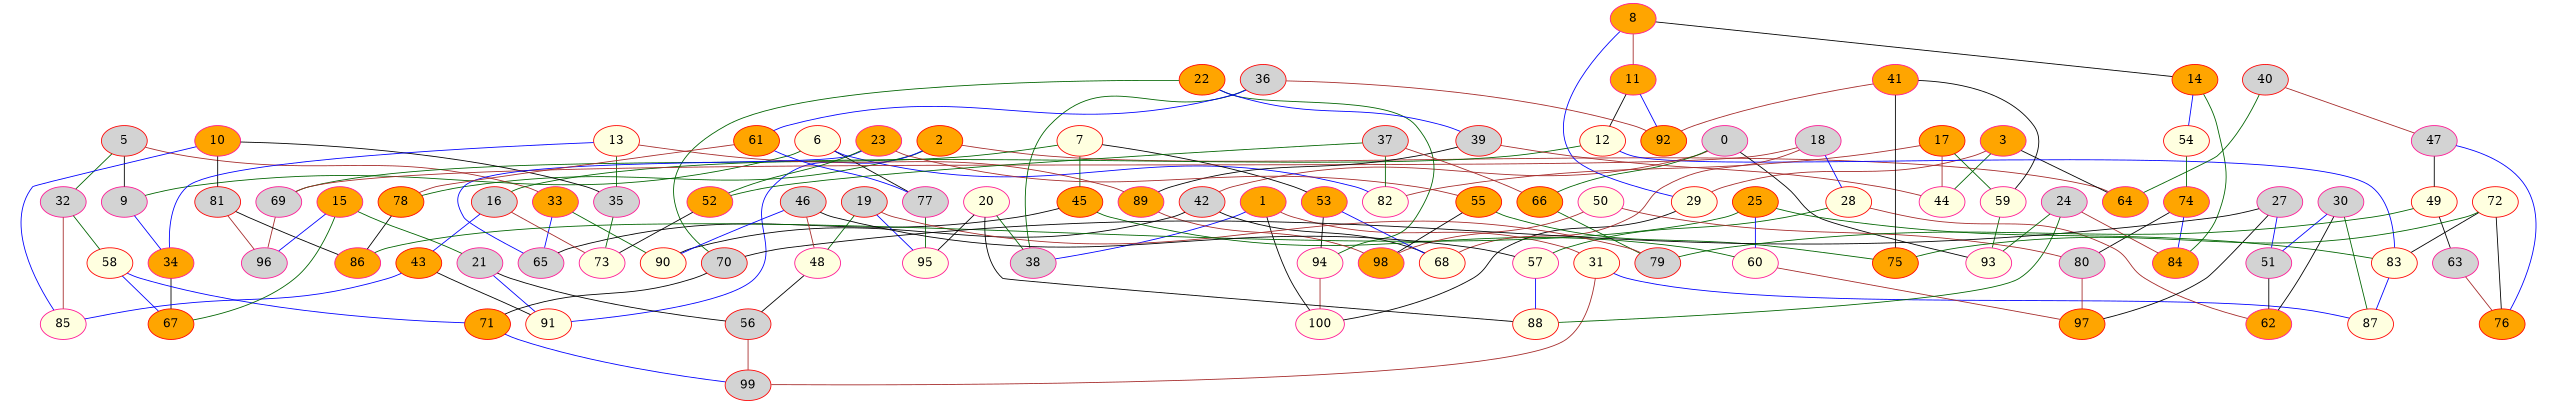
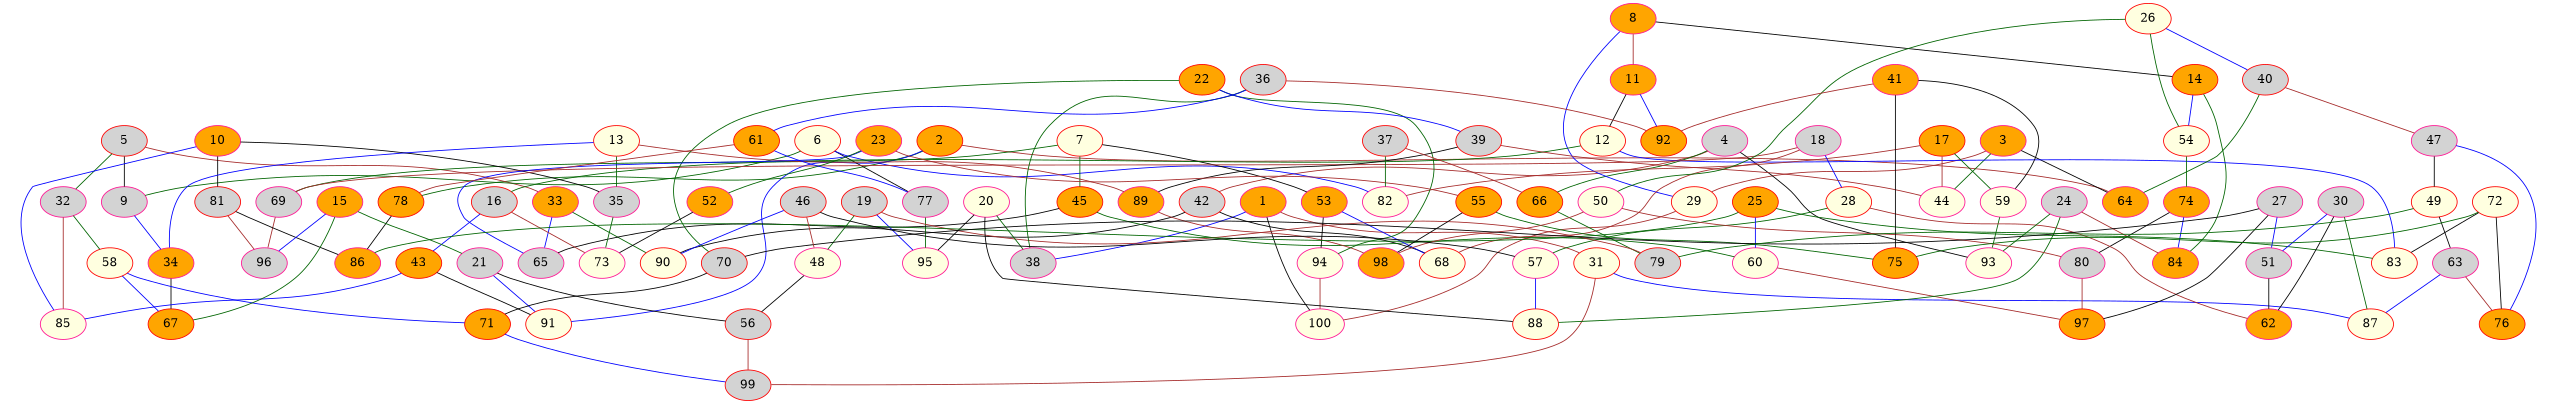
  graph {
    node [color=deeppink fillcolor=orange style=filled]
    edge [color=darkgreen]
    31 [color=red fillcolor=lightyellow]
    1
    38 [fillcolor=lightgrey]
    100 [fillcolor=lightyellow]
    87 [color=red fillcolor=lightyellow]
    99 [color=red fillcolor=lightgrey]
    2 [color=red]
    64
    78 [color=red]
    91 [color=red fillcolor=lightyellow]
    86
    3
    29 [color=red fillcolor=lightyellow]
    44 [fillcolor=lightyellow]
-   4 [fillcolor=lightgrey label=0]
+   4 [fillcolor=lightgrey]
    42 [color=red fillcolor=lightgrey]
    66 [color=red]
    93 [fillcolor=lightyellow]
    68 [color=red fillcolor=lightyellow]
    90 [color=red fillcolor=lightyellow]
    79 [color=red fillcolor=lightgrey]
    5 [color=red fillcolor=lightgrey]
    9 [fillcolor=lightgrey]
    32 [fillcolor=lightgrey]
    33
    34
    85 [fillcolor=lightyellow]
    58 [color=red fillcolor=lightyellow]
    65 [fillcolor=lightgrey]
    6 [color=red fillcolor=lightyellow]
    77 [fillcolor=lightgrey]
    82 [fillcolor=lightyellow]
    95 [fillcolor=lightyellow]
    7 [color=red fillcolor=lightyellow]
    45 [color=red]
    53
    69 [fillcolor=lightgrey]
    60 [fillcolor=lightyellow]
    94 [fillcolor=lightyellow]
    96 [fillcolor=lightgrey]
    8
    11
    14 [color=red]
    12 [color=red fillcolor=lightyellow]
    92 [color=red]
    54 [color=red fillcolor=lightyellow]
    84
    67 [color=red]
    35 [fillcolor=lightgrey]
    10
    81 [color=red fillcolor=lightgrey]
    73 [fillcolor=lightyellow]
    16 [color=red fillcolor=lightgrey]
    83 [color=red fillcolor=lightyellow]
    43 [color=red]
    13 [color=red fillcolor=lightyellow]
    89
    98
    74
    21 [fillcolor=lightgrey]
    15
    56 [color=red fillcolor=lightgrey]
    17 [color=red]
    59 [fillcolor=lightyellow]
    18 [fillcolor=lightgrey]
    28 [color=red fillcolor=lightyellow]
    57 [fillcolor=lightyellow]
    62
    19 [color=red fillcolor=lightgrey]
    48 [fillcolor=lightyellow]
    20 [fillcolor=lightyellow]
    88 [color=red fillcolor=lightyellow]
    22 [color=red]
    39 [color=red fillcolor=lightgrey]
    70 [color=red fillcolor=lightgrey]
    71 [color=red]
    23
    52
    55 [color=red]
    75 [color=red]
    24 [fillcolor=lightgrey]
    25 [color=red]
    97 [color=red]
+   26 [color=red fillcolor=lightyellow]
    40 [color=red fillcolor=lightgrey]
    50 [fillcolor=lightyellow]
    47 [fillcolor=lightgrey]
    80 [fillcolor=lightgrey]
    27 [fillcolor=lightgrey]
    51 [fillcolor=lightgrey]
    30 [fillcolor=lightgrey]
    36 [color=red fillcolor=lightgrey]
    61 [color=red]
    37 [color=red fillcolor=lightgrey]
    49 [color=red fillcolor=lightyellow]
    76 [color=red]
    41
    46 [color=red fillcolor=lightgrey]
    63 [fillcolor=lightgrey]
    72 [color=red fillcolor=lightyellow]
    31 -- 87 [color=blue]
    31 -- 99 [color=brown]
    1 -- 31 [color=brown]
    1 -- 38 [color=blue]
    1 -- 100 [color=black]
    2 -- 64 [color=brown]
    2 -- 78
    2 -- 91 [color=blue]
    78 -- 86 [color=black]
    3 -- 64 [color=black]
    3 -- 29 [color=brown]
    3 -- 44
-   29 -- 100 [color=black]
+   29 -- 100 [color=brown]
    4 -- 42 [color=brown]
    4 -- 66
    4 -- 93 [color=black]
    42 -- 68 [color=black]
    42 -- 90 [color=black]
    66 -- 79
    5 -- 9 [color=black]
    5 -- 32
    5 -- 33 [color=brown]
    9 -- 34 [color=blue]
    32 -- 85 [color=brown]
    32 -- 58
    33 -- 90
    33 -- 65 [color=blue]
    34 -- 67 [color=black]
    58 -- 67 [color=blue]
    58 -- 71 [color=blue]
    6 -- 9
    6 -- 77 [color=black]
    6 -- 82 [color=blue]
    77 -- 95
    7 -- 45
    7 -- 53 [color=black]
    7 -- 69
    45 -- 65 [color=black]
    45 -- 60
    53 -- 68 [color=blue]
    53 -- 94 [color=black]
    69 -- 96 [color=brown]
    60 -- 97 [color=brown]
    94 -- 100 [color=brown]
    8 -- 29 [color=blue]
    8 -- 11 [color=brown]
    8 -- 14 [color=black]
    11 -- 12 [color=black]
    11 -- 92 [color=blue]
    14 -- 54 [color=blue]
    14 -- 84
    12 -- 16
    12 -- 83 [color=blue]
    54 -- 74
    35 -- 73
    10 -- 85 [color=blue]
    10 -- 35 [color=black]
    10 -- 81 [color=black]
    81 -- 86 [color=black]
    81 -- 96 [color=brown]
    16 -- 73 [color=brown]
    16 -- 43 [color=blue]
    43 -- 91 [color=black]
    43 -- 85 [color=blue]
    13 -- 34 [color=blue]
    13 -- 35
    13 -- 89 [color=brown]
    89 -- 98 [color=brown]
    74 -- 84 [color=blue]
    74 -- 80 [color=black]
    21 -- 91 [color=blue]
    21 -- 56 [color=black]
    15 -- 96 [color=blue]
    15 -- 67
    15 -- 21
    56 -- 99 [color=brown]
    17 -- 44 [color=brown]
    17 -- 82 [color=brown]
    17 -- 59
    59 -- 93
    18 -- 68 [color=brown]
    18 -- 69 [color=brown]
    18 -- 28 [color=blue]
    28 -- 57
    28 -- 62 [color=brown]
    57 -- 88 [color=blue]
    19 -- 79 [color=brown]
    19 -- 95 [color=blue]
    19 -- 48
    48 -- 56 [color=black]
    20 -- 38
    20 -- 95 [color=black]
    20 -- 88 [color=black]
    22 -- 94
    22 -- 39 [color=blue]
    22 -- 70
    39 -- 44 [color=brown]
    39 -- 89 [color=black]
    70 -- 71 [color=black]
    71 -- 99 [color=blue]
    23 -- 65 [color=blue]
    23 -- 52
    23 -- 55 [color=brown]
    52 -- 73 [color=black]
    55 -- 98 [color=black]
    55 -- 75
    24 -- 93
    24 -- 84 [color=brown]
    24 -- 88
    25 -- 86
    25 -- 60 [color=blue]
    25 -- 83
+   26 -- 54
+   26 -- 40 [color=blue]
+   26 -- 50
    40 -- 64
    40 -- 47 [color=brown]
    50 -- 98 [color=brown]
    50 -- 80 [color=brown]
    47 -- 49 [color=black]
    47 -- 76 [color=blue]
    80 -- 97 [color=brown]
    27 -- 70 [color=black]
    27 -- 97 [color=black]
    27 -- 51 [color=blue]
    51 -- 62 [color=black]
    30 -- 87
    30 -- 62 [color=black]
    30 -- 51 [color=blue]
    36 -- 38
    36 -- 92 [color=brown]
    36 -- 61 [color=blue]
    61 -- 78 [color=brown]
    61 -- 77 [color=blue]
    37 -- 66 [color=brown]
    37 -- 82
-   37 -- 52
    49 -- 79
    49 -- 63 [color=black]
    41 -- 92 [color=brown]
    41 -- 59 [color=black]
    41 -- 75 [color=black]
    46 -- 90 [color=blue]
    46 -- 57 [color=black]
    46 -- 48 [color=brown]
-   83 -- 87 [color=blue]
+   63 -- 87 [color=blue]
    63 -- 76 [color=brown]
    72 -- 83 [color=black]
    72 -- 75
    72 -- 76 [color=black]
  }
